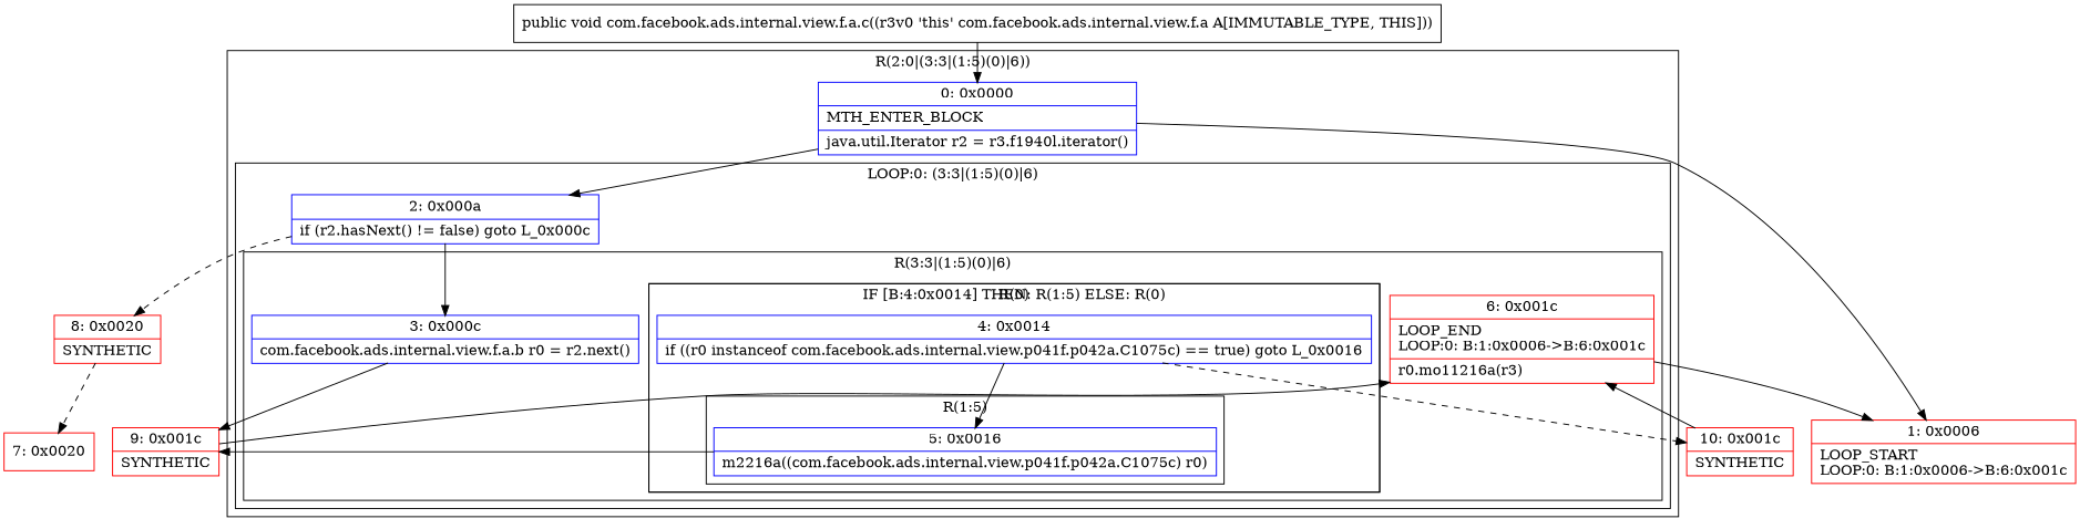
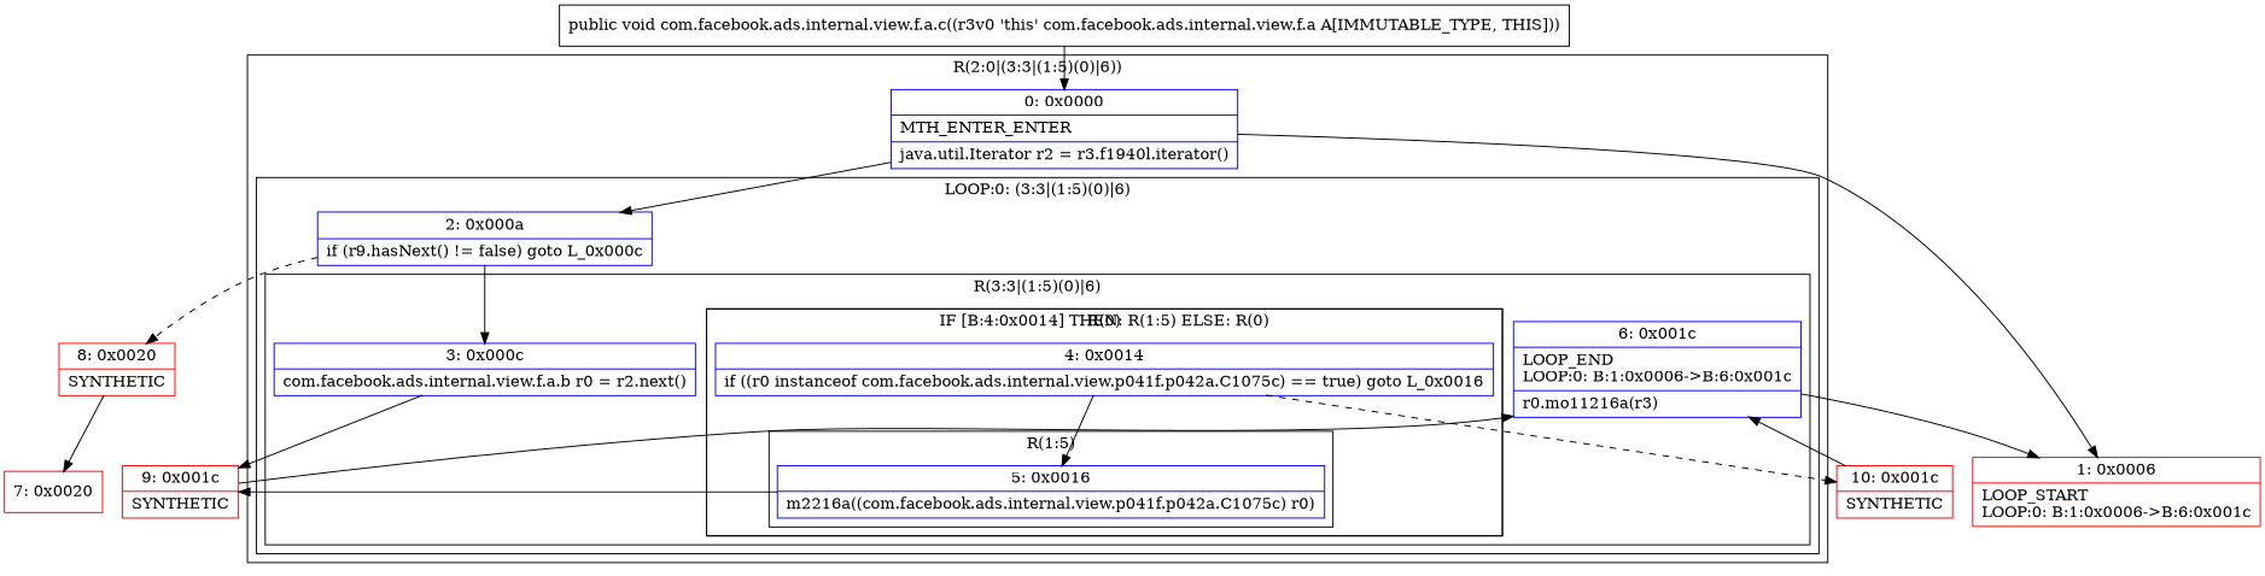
  digraph {
    node [color=blue shape=record]
    n1 [label="{5\:\ 0x0016|m2216a((com.facebook.ads.internal.view.p041f.p042a.C1075c) r0)\l}"]
    n2 [label="{4\:\ 0x0014|if ((r0 instanceof com.facebook.ads.internal.view.p041f.p042a.C1075c) == true) goto L_0x0016\l}"]
    n3 [label="{3\:\ 0x000c|com.facebook.ads.internal.view.f.a.b r0 = r2.next()\l}"]
-   n4 [color=red label="{6\:\ 0x001c|LOOP_END\lLOOP:0: B:1:0x0006\-\>B:6:0x001c\l|r0.mo11216a(r3)\l}"]
-   n5 [label="{2\:\ 0x000a|if (r2.hasNext() != false) goto L_0x000c\l}"]
-   n6 [label="{0\:\ 0x0000|MTH_ENTER_BLOCK\l|java.util.Iterator r2 = r3.f1940l.iterator()\l}"]
+   n4 [label="{6\:\ 0x001c|LOOP_END\lLOOP:0: B:1:0x0006\-\>B:6:0x001c\l|r0.mo11216a(r3)\l}"]
+   n5 [label="{2\:\ 0x000a|if (r9.hasNext() != false) goto L_0x000c\l}"]
+   n6 [label="{0\:\ 0x0000|MTH_ENTER_ENTER\l|java.util.Iterator r2 = r3.f1940l.iterator()\l}"]
    n7 [color=red label="{9\:\ 0x001c|SYNTHETIC\l}"]
    n8 [color=red label="{10\:\ 0x001c|SYNTHETIC\l}"]
    n9 [color=red label="{1\:\ 0x0006|LOOP_START\lLOOP:0: B:1:0x0006\-\>B:6:0x001c\l}"]
    n10 [color=red label="{8\:\ 0x0020|SYNTHETIC\l}"]
    n11 [color=red label="{7\:\ 0x0020}"]
    n12 [label="{public void com.facebook.ads.internal.view.f.a.c((r3v0 'this' com.facebook.ads.internal.view.f.a A[IMMUTABLE_TYPE, THIS])) }" color=""]
    subgraph cluster_1 {
      label="R(2:0|(3:3|(1:5)(0)|6))"
      n6
      subgraph cluster_2 {
        label="LOOP:0: (3:3|(1:5)(0)|6)"
        n5
        subgraph cluster_3 {
          label="R(3:3|(1:5)(0)|6)"
          n3
          n4
          subgraph cluster_4 {
            label="IF [B:4:0x0014] THEN: R(1:5) ELSE: R(0)"
            n2
            subgraph cluster_5 {
              label="R(1:5)"
              n1
            }
            subgraph cluster_6 {
              label="R(0)"
            }
          }
        }
      }
    }
    n1 -> n7
    n2 -> n1
    n2 -> n8 [style=dashed]
    n3 -> n7
    n4 -> n9
    n5 -> n3
    n5 -> n10 [style=dashed]
    n6 -> n5
    n6 -> n9
    n7 -> n4
    n8 -> n4
-   n10 -> n11 [style=dashed]
+   n10 -> n11
    n12 -> n6
  }
